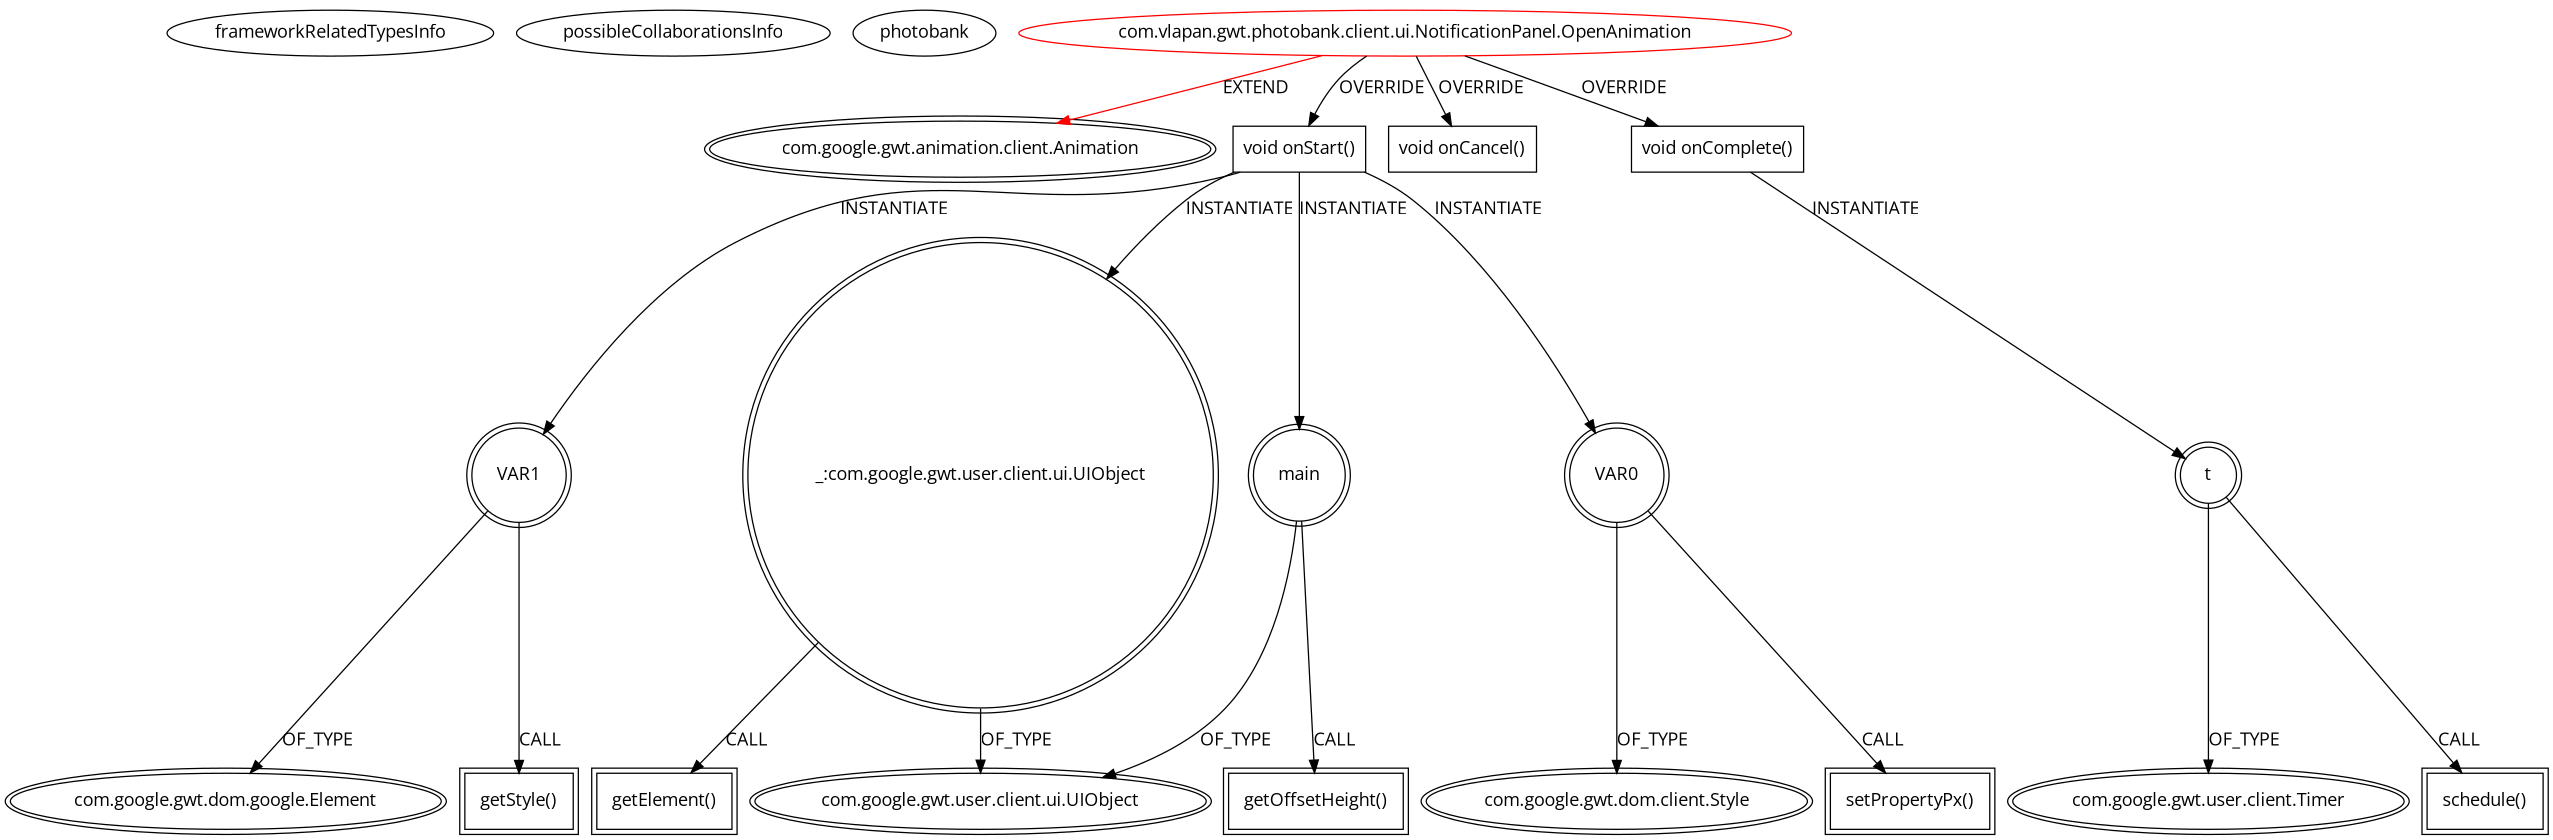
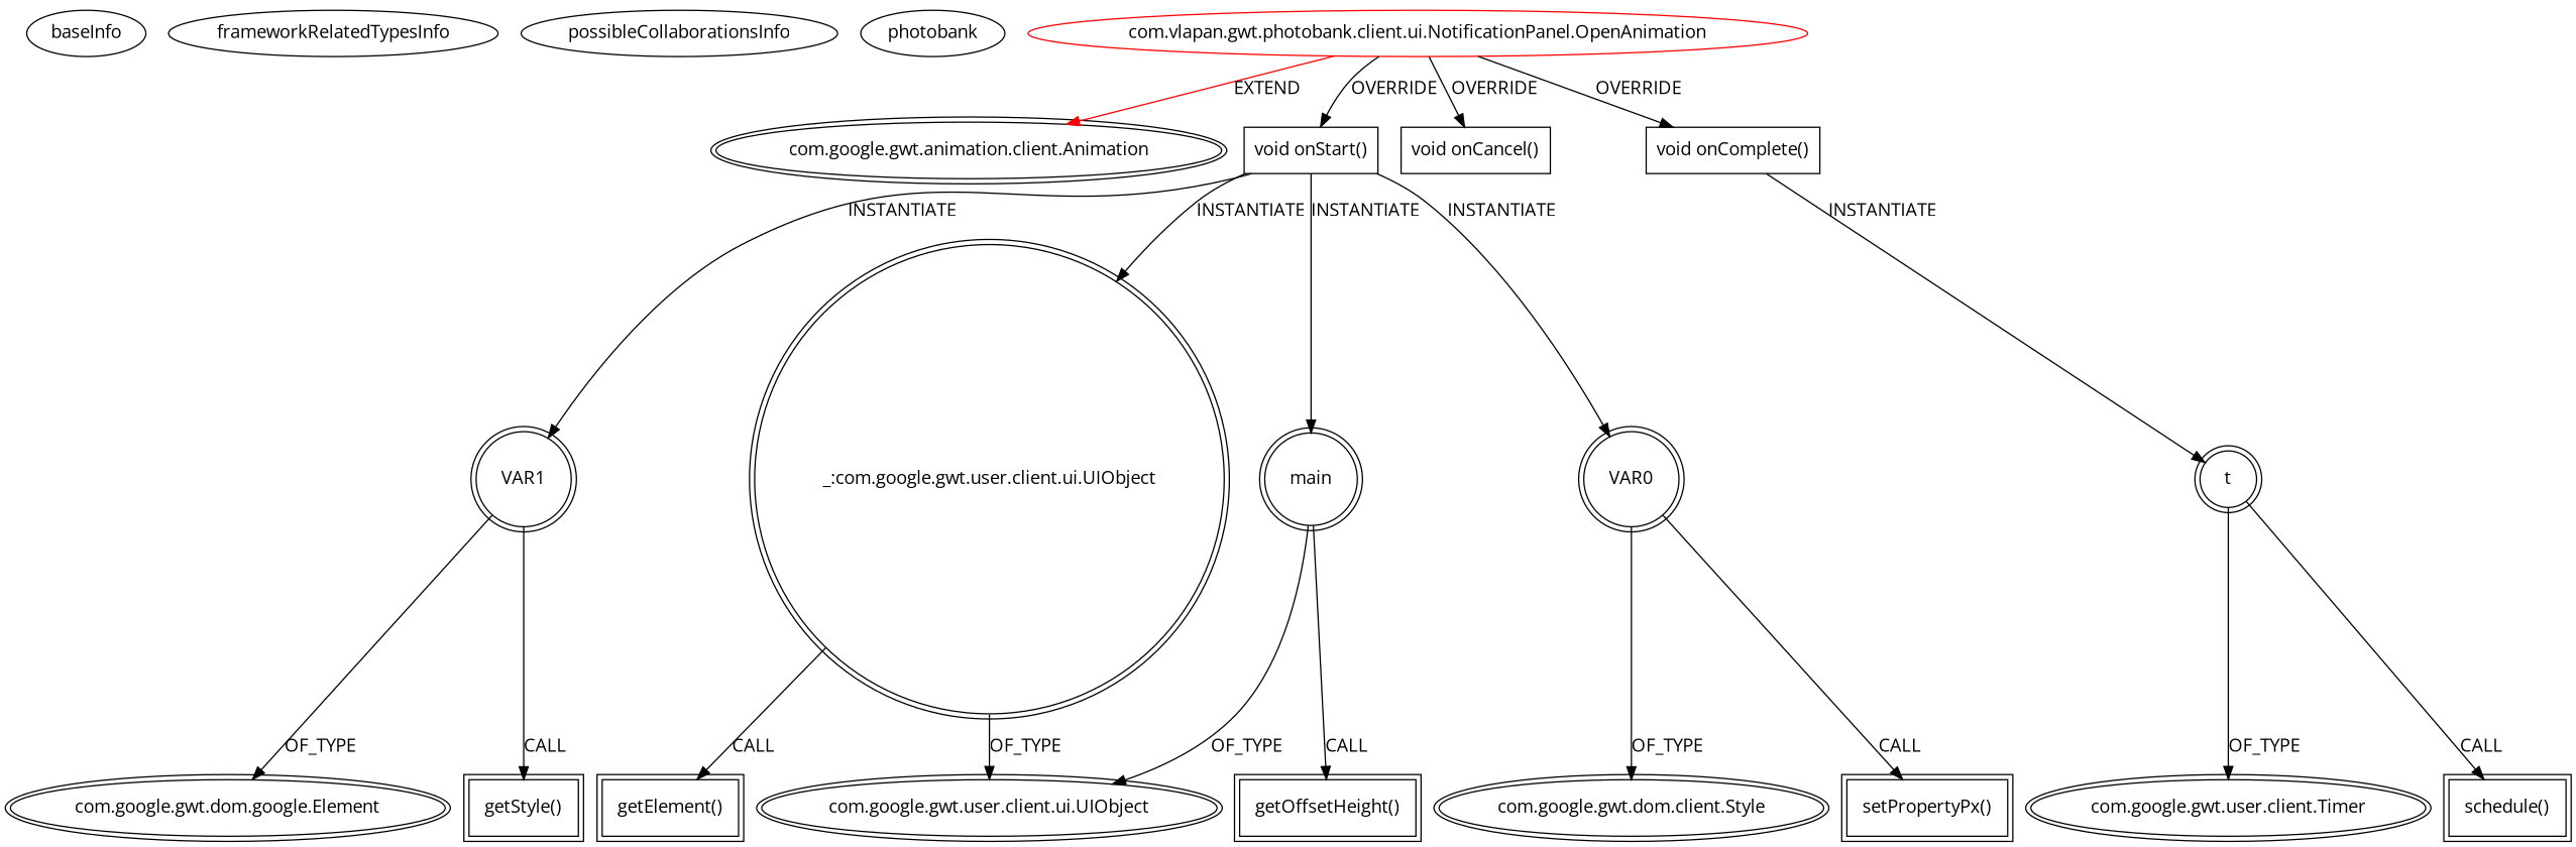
  digraph {
    fontname="Open Sans"
    node [fontname="Open Sans" isFrameworkType=true vertexType=FRAMEWORK_CLASS_TYPE peripheries=2]
    edge [fontname="Open Sans"]
+   baseInfo [category=extension_graph graphId=4615 isAnonymous=false possibleRelation=false isFrameworkType="" vertexType="" peripheries=""]
    frameworkRelatedTypesInfo [0="com.google.gwt.animation.client.Animation" isFrameworkType="" vertexType="" peripheries=""]
    possibleCollaborationsInfo [isFrameworkType="" vertexType="" peripheries=""]
    n4 [contextSignature=OpenAnimation filePath="/vlapan-PhotoBank/PhotoBank-master/src/com/vlapan/gwt/photobank/client/ui/NotificationPanel.java" graphId=4615 label=photobank projectName="vlapan-PhotoBank" isFrameworkType="" vertexType="" peripheries=""]
    n5 [color=red isFrameworkType=false label="com.vlapan.gwt.photobank.client.ui.NotificationPanel.OpenAnimation" vertexType=ROOT_CLIENT_CLASS_DECLARATION peripheries=""]
    n6 [label="com.google.gwt.animation.client.Animation"]
    n7 [isFrameworkType=false label="void onStart()" shape=box vertexType=OVERRIDING_METHOD_DECLARATION peripheries=""]
    n8 [isFrameworkType=false label="void onCancel()" shape=box vertexType=OVERRIDING_METHOD_DECLARATION peripheries=""]
    n9 [isFrameworkType=false label="void onComplete()" shape=box vertexType=OVERRIDING_METHOD_DECLARATION peripheries=""]
    n10 [label=VAR0 shape=circle vertexType=VARIABLE_EXPRESION]
    n11 [label=VAR1 shape=circle vertexType=VARIABLE_EXPRESION]
    n12 [label="_:com.google.gwt.user.client.ui.UIObject" shape=circle vertexType=VARIABLE_EXPRESION]
    n13 [label=main shape=circle vertexType=VARIABLE_EXPRESION]
    n14 [label=t shape=circle vertexType=VARIABLE_EXPRESION]
    n15 [label="com.google.gwt.dom.client.Style"]
    n16 [label="setPropertyPx()" shape=box vertexType=INSIDE_CALL]
    n17 [label="com.google.gwt.dom.google.Element"]
    n18 [label="getStyle()" shape=box vertexType=INSIDE_CALL]
    n19 [label="com.google.gwt.user.client.ui.UIObject"]
    n20 [label="getElement()" shape=box vertexType=INSIDE_CALL]
    n21 [label="getOffsetHeight()" shape=box vertexType=INSIDE_CALL]
    n22 [label="com.google.gwt.user.client.Timer"]
    n23 [label="schedule()" shape=box vertexType=INSIDE_CALL]
    n5 -> n6 [color=red label=EXTEND]
    n5 -> n7 [label=OVERRIDE]
    n5 -> n8 [label=OVERRIDE]
    n5 -> n9 [label=OVERRIDE]
    n7 -> n10 [label=INSTANTIATE]
    n7 -> n11 [label=INSTANTIATE]
    n7 -> n12 [label=INSTANTIATE]
    n7 -> n13 [label=INSTANTIATE]
    n9 -> n14 [label=INSTANTIATE]
    n10 -> n15 [label=OF_TYPE]
    n10 -> n16 [label=CALL]
    n11 -> n17 [label=OF_TYPE]
    n11 -> n18 [label=CALL]
    n12 -> n19 [label=OF_TYPE]
    n12 -> n20 [label=CALL]
    n13 -> n19 [label=OF_TYPE]
    n13 -> n21 [label=CALL]
    n14 -> n22 [label=OF_TYPE]
    n14 -> n23 [label=CALL]
  }
